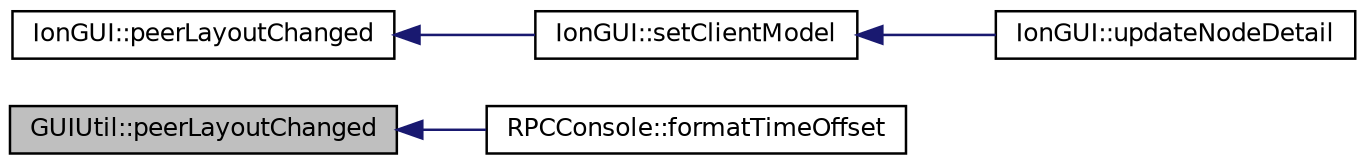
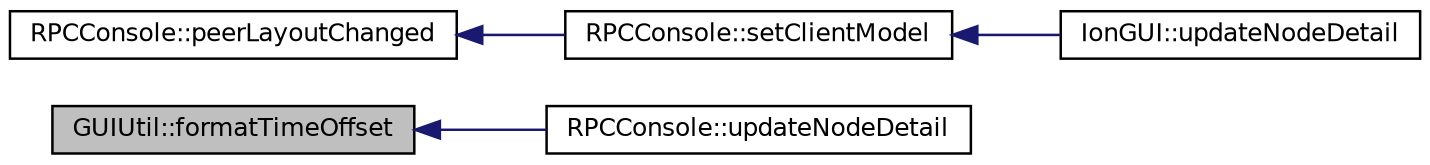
  digraph {
    rankdir=LR
    node [color=black fillcolor=white fontname=Helvetica fontsize=10 shape=record style=filled]
    edge [color=midnightblue dir=back fontname=Helvetica fontsize=10 labelfontname=Helvetica labelfontsize=10 style=solid]
-   n1 [fillcolor=grey75 fontcolor=black height=0.2 label="GUIUtil::peerLayoutChanged" width=0.4]
-   n2 [height=0.2 label="RPCConsole::formatTimeOffset" width=0.4]
-   n3 [height=0.2 label="IonGUI::peerLayoutChanged" width=0.4]
-   n4 [height=0.2 label="IonGUI::setClientModel" width=0.4]
+   n1 [fillcolor=grey75 fontcolor=black height=0.2 label="GUIUtil::formatTimeOffset" width=0.4]
+   n2 [height=0.2 label="RPCConsole::updateNodeDetail" width=0.4]
+   n3 [height=0.2 label="RPCConsole::peerLayoutChanged" width=0.4]
+   n4 [height=0.2 label="RPCConsole::setClientModel" width=0.4]
    n5 [height=0.2 label="IonGUI::updateNodeDetail" width=0.4]
    n1 -> n2
    n3 -> n4
    n4 -> n5
  }
